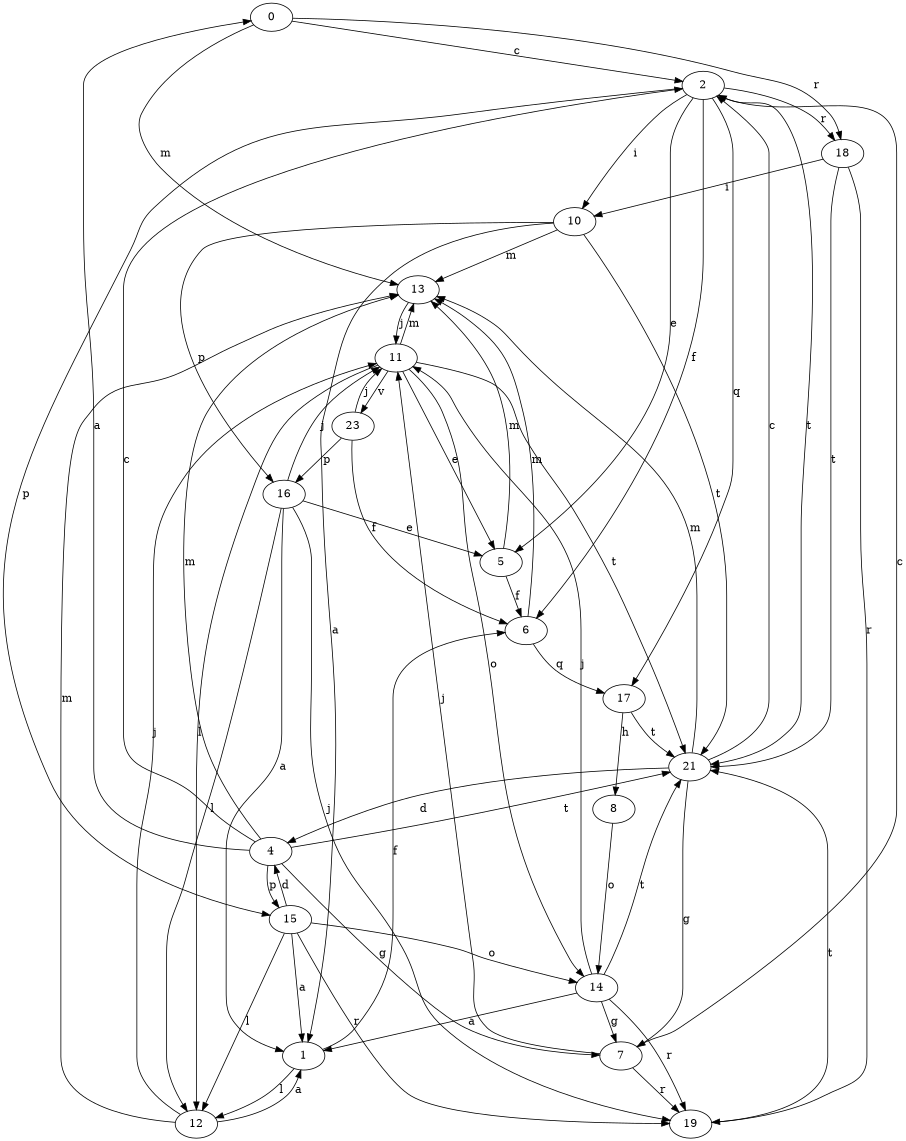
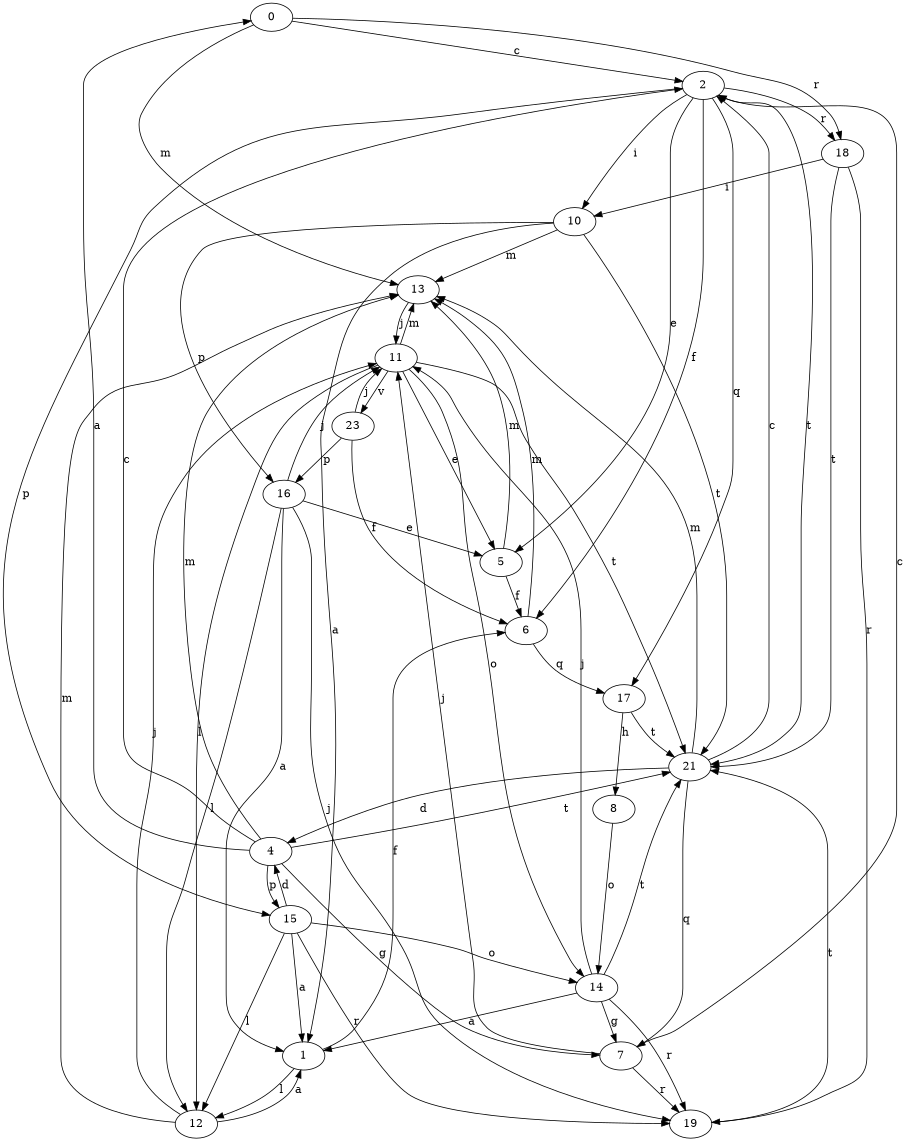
  strict digraph {
    0
    2
    13
    18
    6
    5
    10
    15
    17
    21
    11
    19
    1
    12
    16
    4
    14
    8
    7
    n20 [label=23]
    0 -> 2 [label=c]
    0 -> 13 [label=m]
    0 -> 18 [label=r]
    2 -> 18 [label=r]
    2 -> 6 [label=f]
    2 -> 5 [label=e]
    2 -> 10 [label=i]
    2 -> 15 [label=p]
    2 -> 17 [label=q]
    2 -> 21 [label=t]
    13 -> 11 [label=j]
    18 -> 10 [label=i]
    18 -> 21 [label=t]
    18 -> 19 [label=r]
    6 -> 13 [label=m]
    6 -> 17 [label=q]
    5 -> 13 [label=m]
    5 -> 6 [label=f]
    10 -> 13 [label=m]
    10 -> 21 [label=t]
    10 -> 1 [label=a]
    10 -> 16 [label=p]
    15 -> 19 [label=r]
    15 -> 1 [label=a]
    15 -> 12 [label=l]
    15 -> 4 [label=d]
    15 -> 14 [label=o]
    17 -> 21 [label=t]
    17 -> 8 [label=h]
    21 -> 2 [label=c]
    21 -> 13 [label=m]
    21 -> 4 [label=d]
-   21 -> 7 [label=g]
+   21 -> 7 [label=q]
    11 -> 13 [label=m]
    11 -> 5 [label=e]
    11 -> 21 [label=t]
    11 -> 12 [label=l]
    11 -> 14 [label=o]
    11 -> n20 [label=v]
    19 -> 21 [label=t]
    1 -> 6 [label=f]
    1 -> 12 [label=l]
    12 -> 13 [label=m]
    12 -> 11 [label=j]
    12 -> 1 [label=a]
    16 -> 5 [label=e]
    16 -> 11 [label=j]
    16 -> 19 [label=j]
    16 -> 1 [label=a]
    16 -> 12 [label=l]
    4 -> 0 [label=a]
    4 -> 2 [label=c]
    4 -> 13 [label=m]
    4 -> 15 [label=p]
    4 -> 21 [label=t]
    4 -> 7 [label=g]
    14 -> 21 [label=t]
    14 -> 11 [label=j]
    14 -> 19 [label=r]
    14 -> 1 [label=a]
    14 -> 7 [label=g]
    8 -> 14 [label=o]
    7 -> 2 [label=c]
    7 -> 11 [label=j]
    7 -> 19 [label=r]
    n20 -> 6 [label=f]
    n20 -> 11 [label=j]
    n20 -> 16 [label=p]
  }
